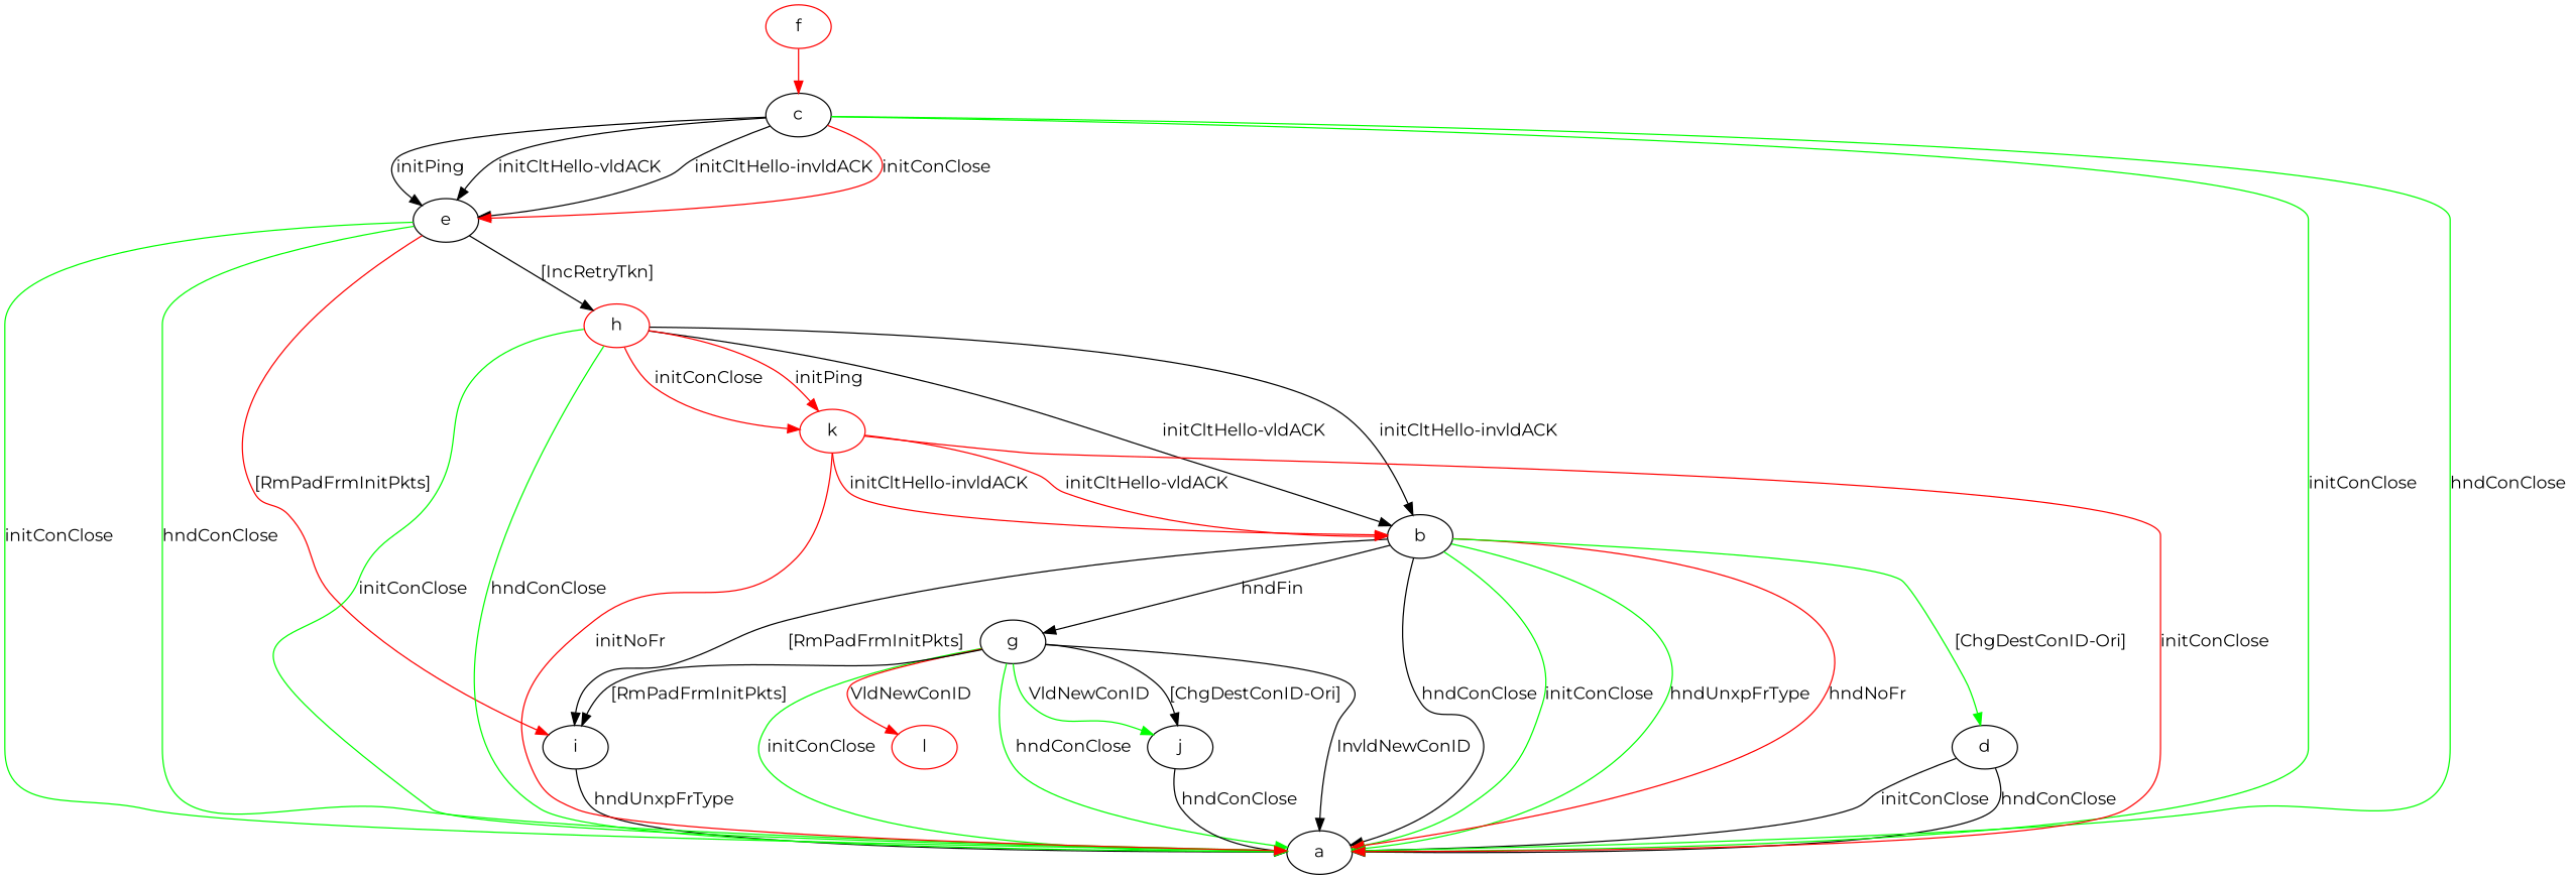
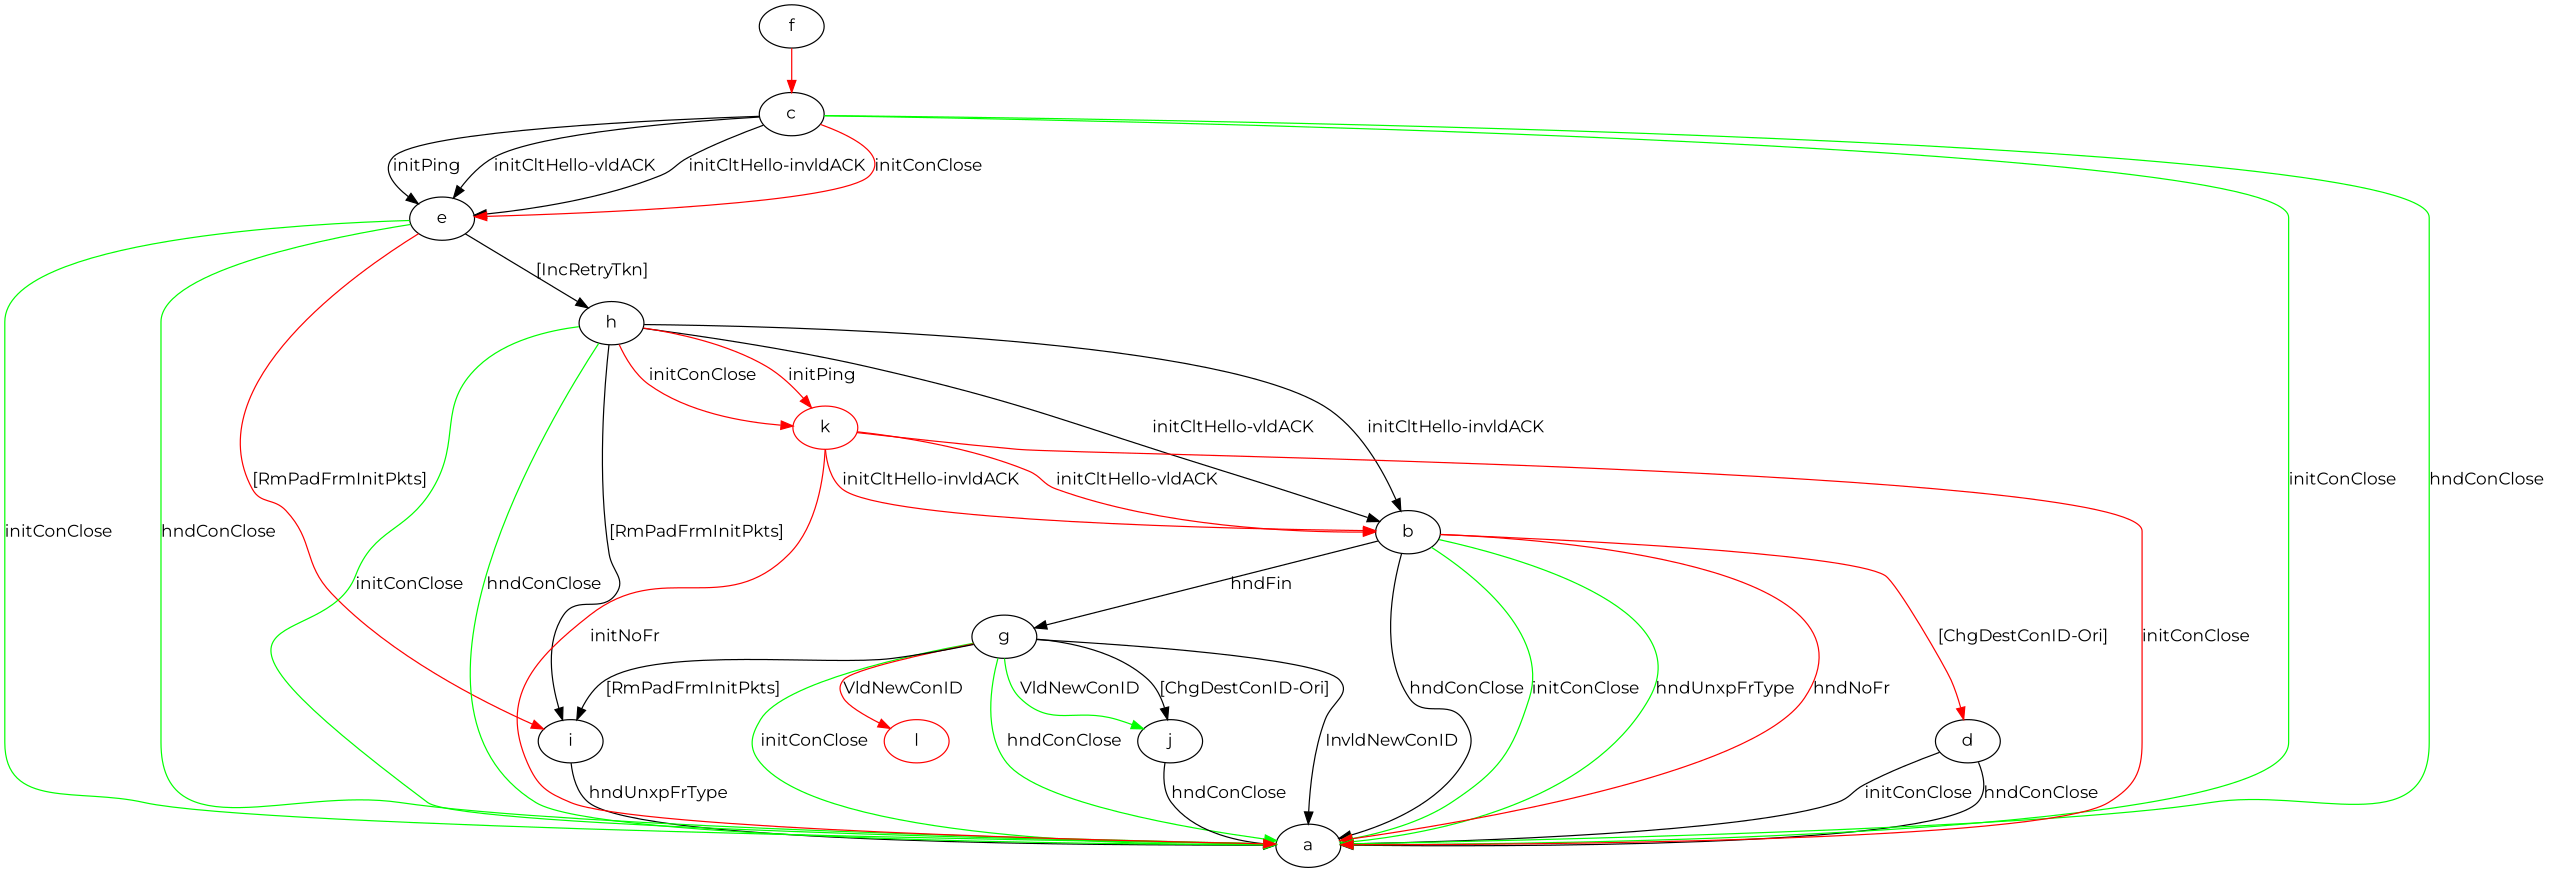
  digraph {
    fontname=Montserrat
    node [fontname=Montserrat]
    edge [fontname=Montserrat]
    b
    a
    d
    g
    j
    l [color=red]
    i
    c
    e
-   h [color=red]
+   h
    k [color=red]
-   f [color=red]
+   f
    b -> a [label="hndConClose "]
    b -> a [color=green label="initConClose "]
    b -> a [color=green label="hndUnxpFrType "]
    b -> a [color=red label="hndNoFr "]
-   b -> d [color=green label="[ChgDestConID-Ori] "]
+   b -> d [color=red label="[ChgDestConID-Ori] "]
    b -> g [label="hndFin "]
    d -> a [label="initConClose "]
    d -> a [label="hndConClose "]
    g -> a [label="InvldNewConID "]
    g -> a [color=green label="initConClose "]
    g -> a [color=green label="hndConClose "]
    g -> j [label="[ChgDestConID-Ori] "]
    g -> j [color=green label="VldNewConID "]
    g -> l [color=red label="VldNewConID "]
    g -> i [label="[RmPadFrmInitPkts] "]
    j -> a [label="hndConClose "]
    i -> a [label="hndUnxpFrType "]
    c -> a [color=green label="initConClose "]
    c -> a [color=green label="hndConClose "]
    c -> e [label="initPing "]
    c -> e [label="initCltHello-vldACK "]
    c -> e [label="initCltHello-invldACK "]
    c -> e [color=red label="initConClose "]
    e -> a [color=green label="initConClose "]
    e -> a [color=green label="hndConClose "]
    e -> i [color=red label="[RmPadFrmInitPkts] "]
    e -> h [label="[IncRetryTkn] "]
    h -> b [label="initCltHello-vldACK "]
    h -> b [label="initCltHello-invldACK "]
    h -> a [color=green label="initConClose "]
    h -> a [color=green label="hndConClose "]
-   b -> i [label="[RmPadFrmInitPkts] "]
+   h -> i [label="[RmPadFrmInitPkts] "]
    h -> k [color=red label="initPing "]
    h -> k [color=red label="initConClose "]
    k -> b [color=red label="initCltHello-vldACK "]
    k -> b [color=red label="initCltHello-invldACK "]
    k -> a [color=red label="initConClose "]
    k -> a [color=red label="initNoFr "]
    f -> c [color=red]
  }
